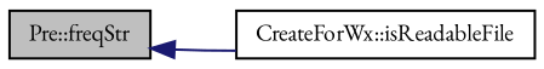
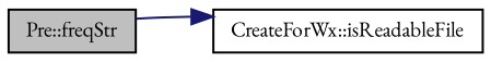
  digraph {
    rankdir=LR
    fontname="EB Garamond"
    node [color=black fontname="EB Garamond" fontsize=10 shape=record style=filled]
    n1 [fillcolor=grey75 fontcolor=black height=0.2 label="Pre::freqStr" width=0.4]
    n2 [fillcolor=white height=0.2 label="CreateForWx::isReadableFile" width=0.4]
-   n1 -> n2 [color=midnightblue dir=back fontname="EB Garamond" fontsize=10 labelfontname=Helvetica labelfontsize=10 style=solid]
+   n2 -> n1 [color=midnightblue dir=back fontname="EB Garamond" fontsize=10 labelfontname=Helvetica labelfontsize=10 style=solid]
  }
